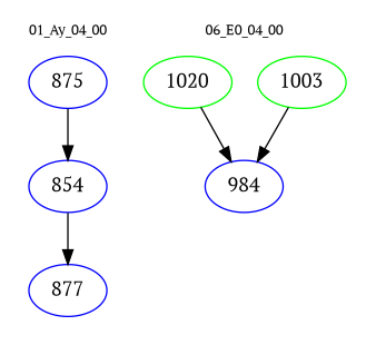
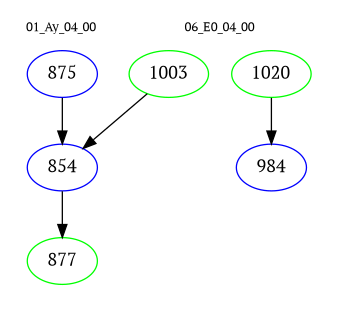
  digraph {
    fontname="PT Serif"
    node [color=blue fontname="PT Serif"]
    edge [color=black fontname="PT Serif"]
    n1 [label=875]
    n2 [label=854]
-   n3 [label=877]
+   n3 [color=green label=877]
    n4 [color=green label=1003]
    n5 [label=984]
    n6 [color=green label=1020]
    subgraph cluster_1 {
      color=white
      fontsize=10
      label="01_Ay_04_00"
      n1
      n2
      n3
    }
    subgraph cluster_2 {
      color=white
      fontsize=10
      label="06_E0_04_00"
      n4
      n5
      n6
    }
    n1 -> n2
    n2 -> n3
-   n4 -> n5
+   n4 -> n2
    n6 -> n5
  }
